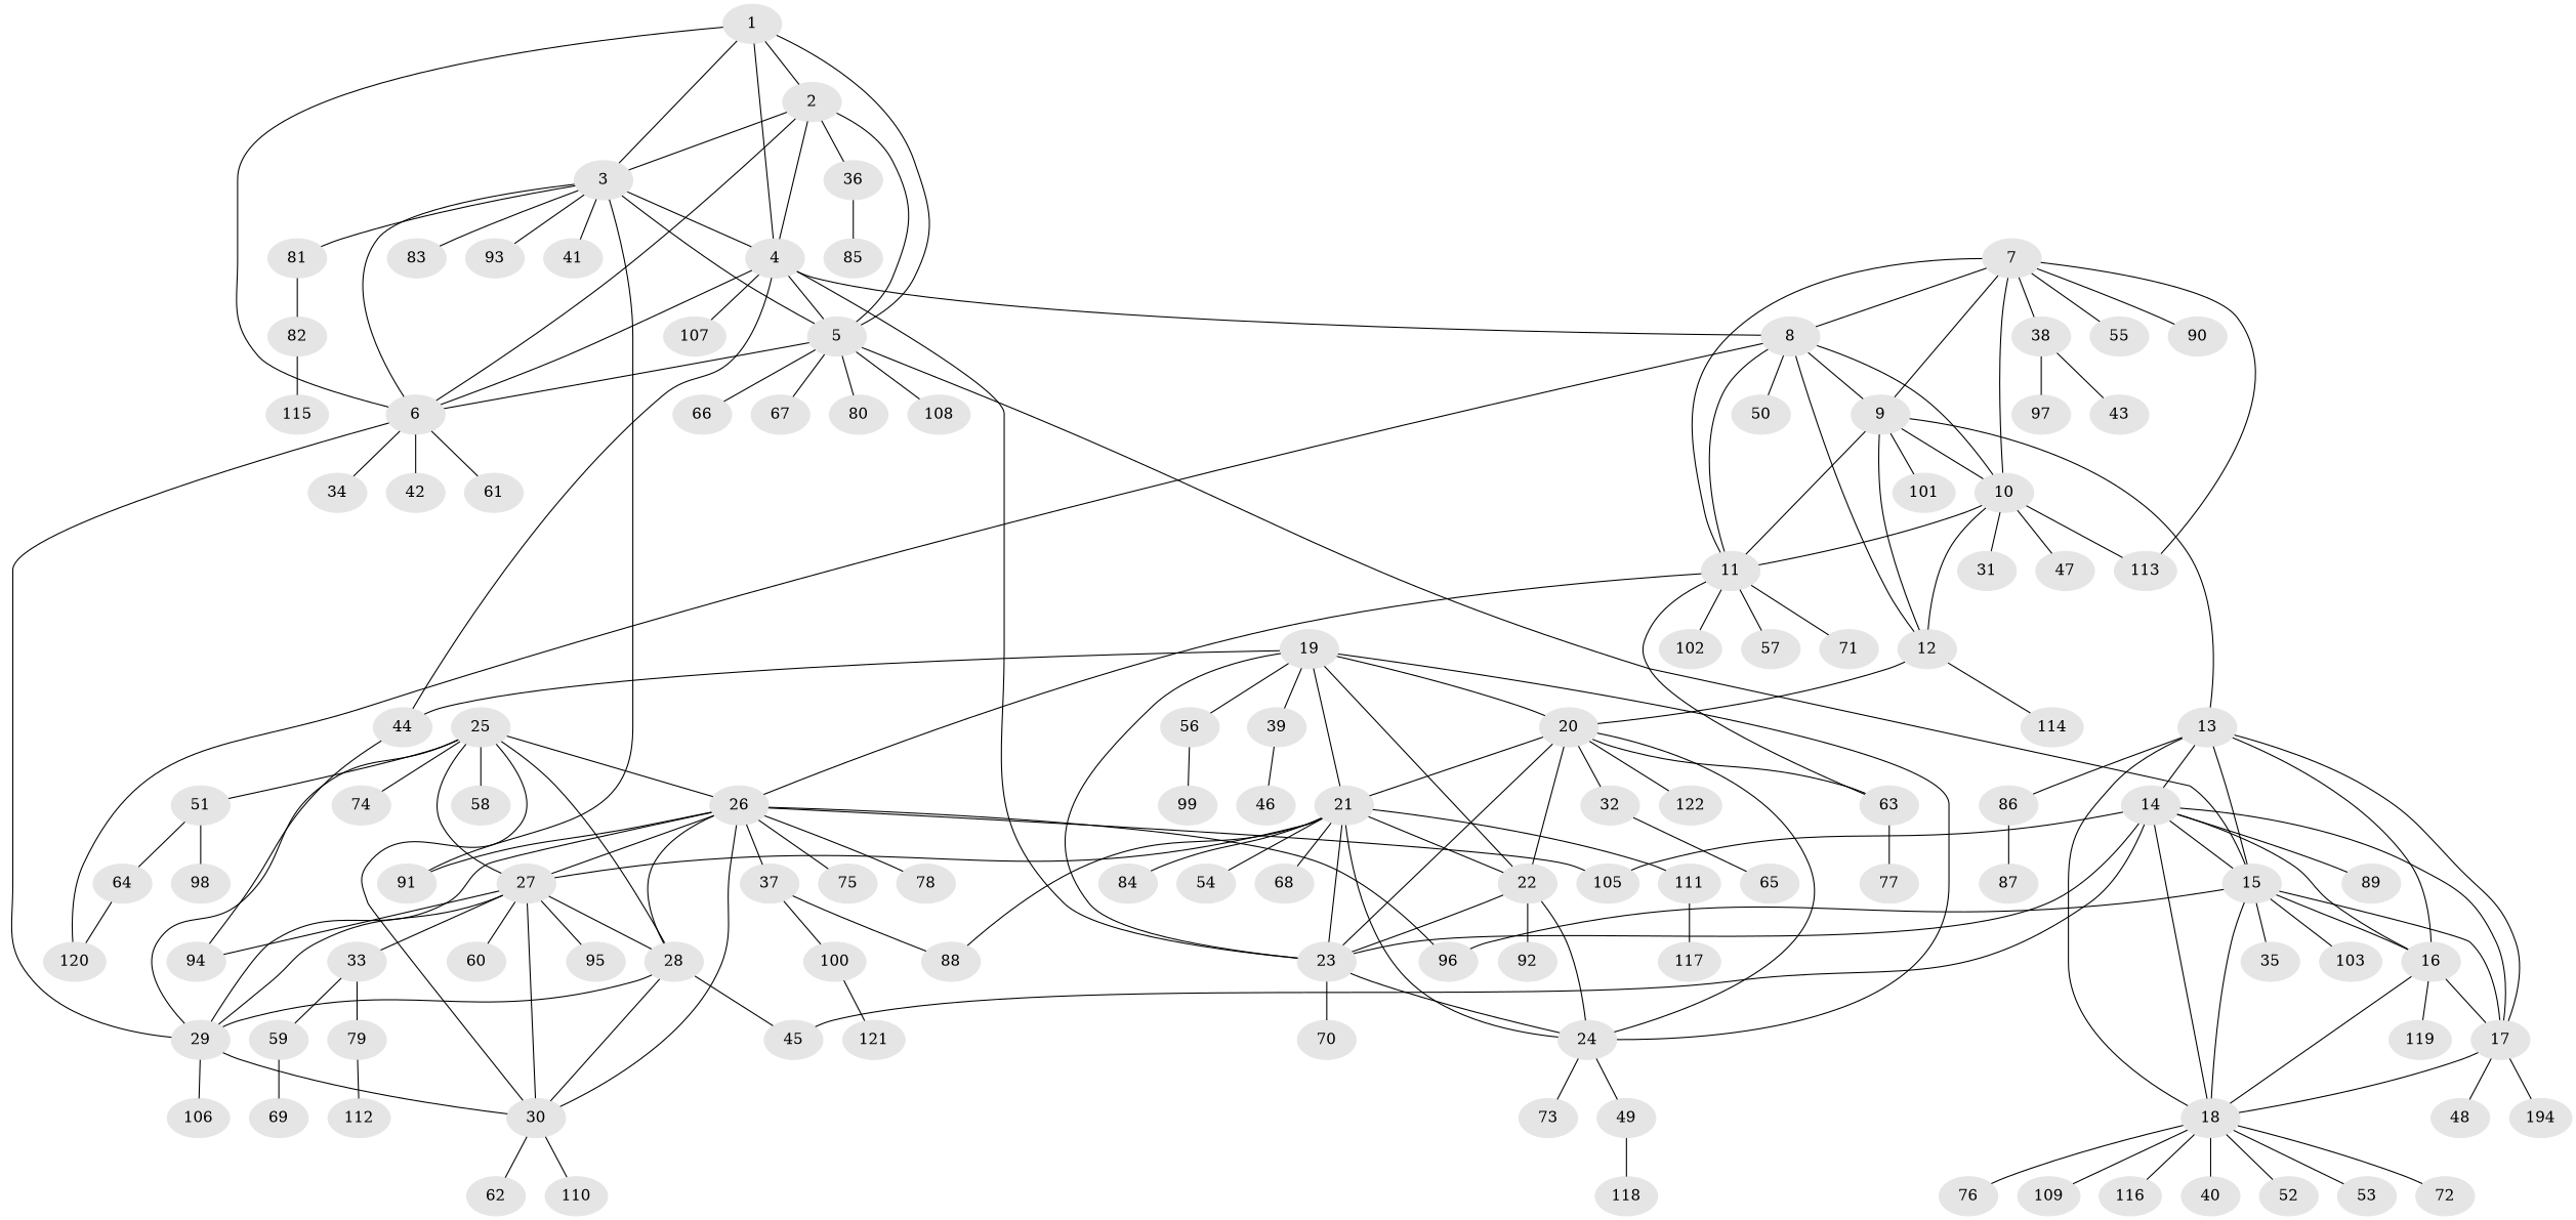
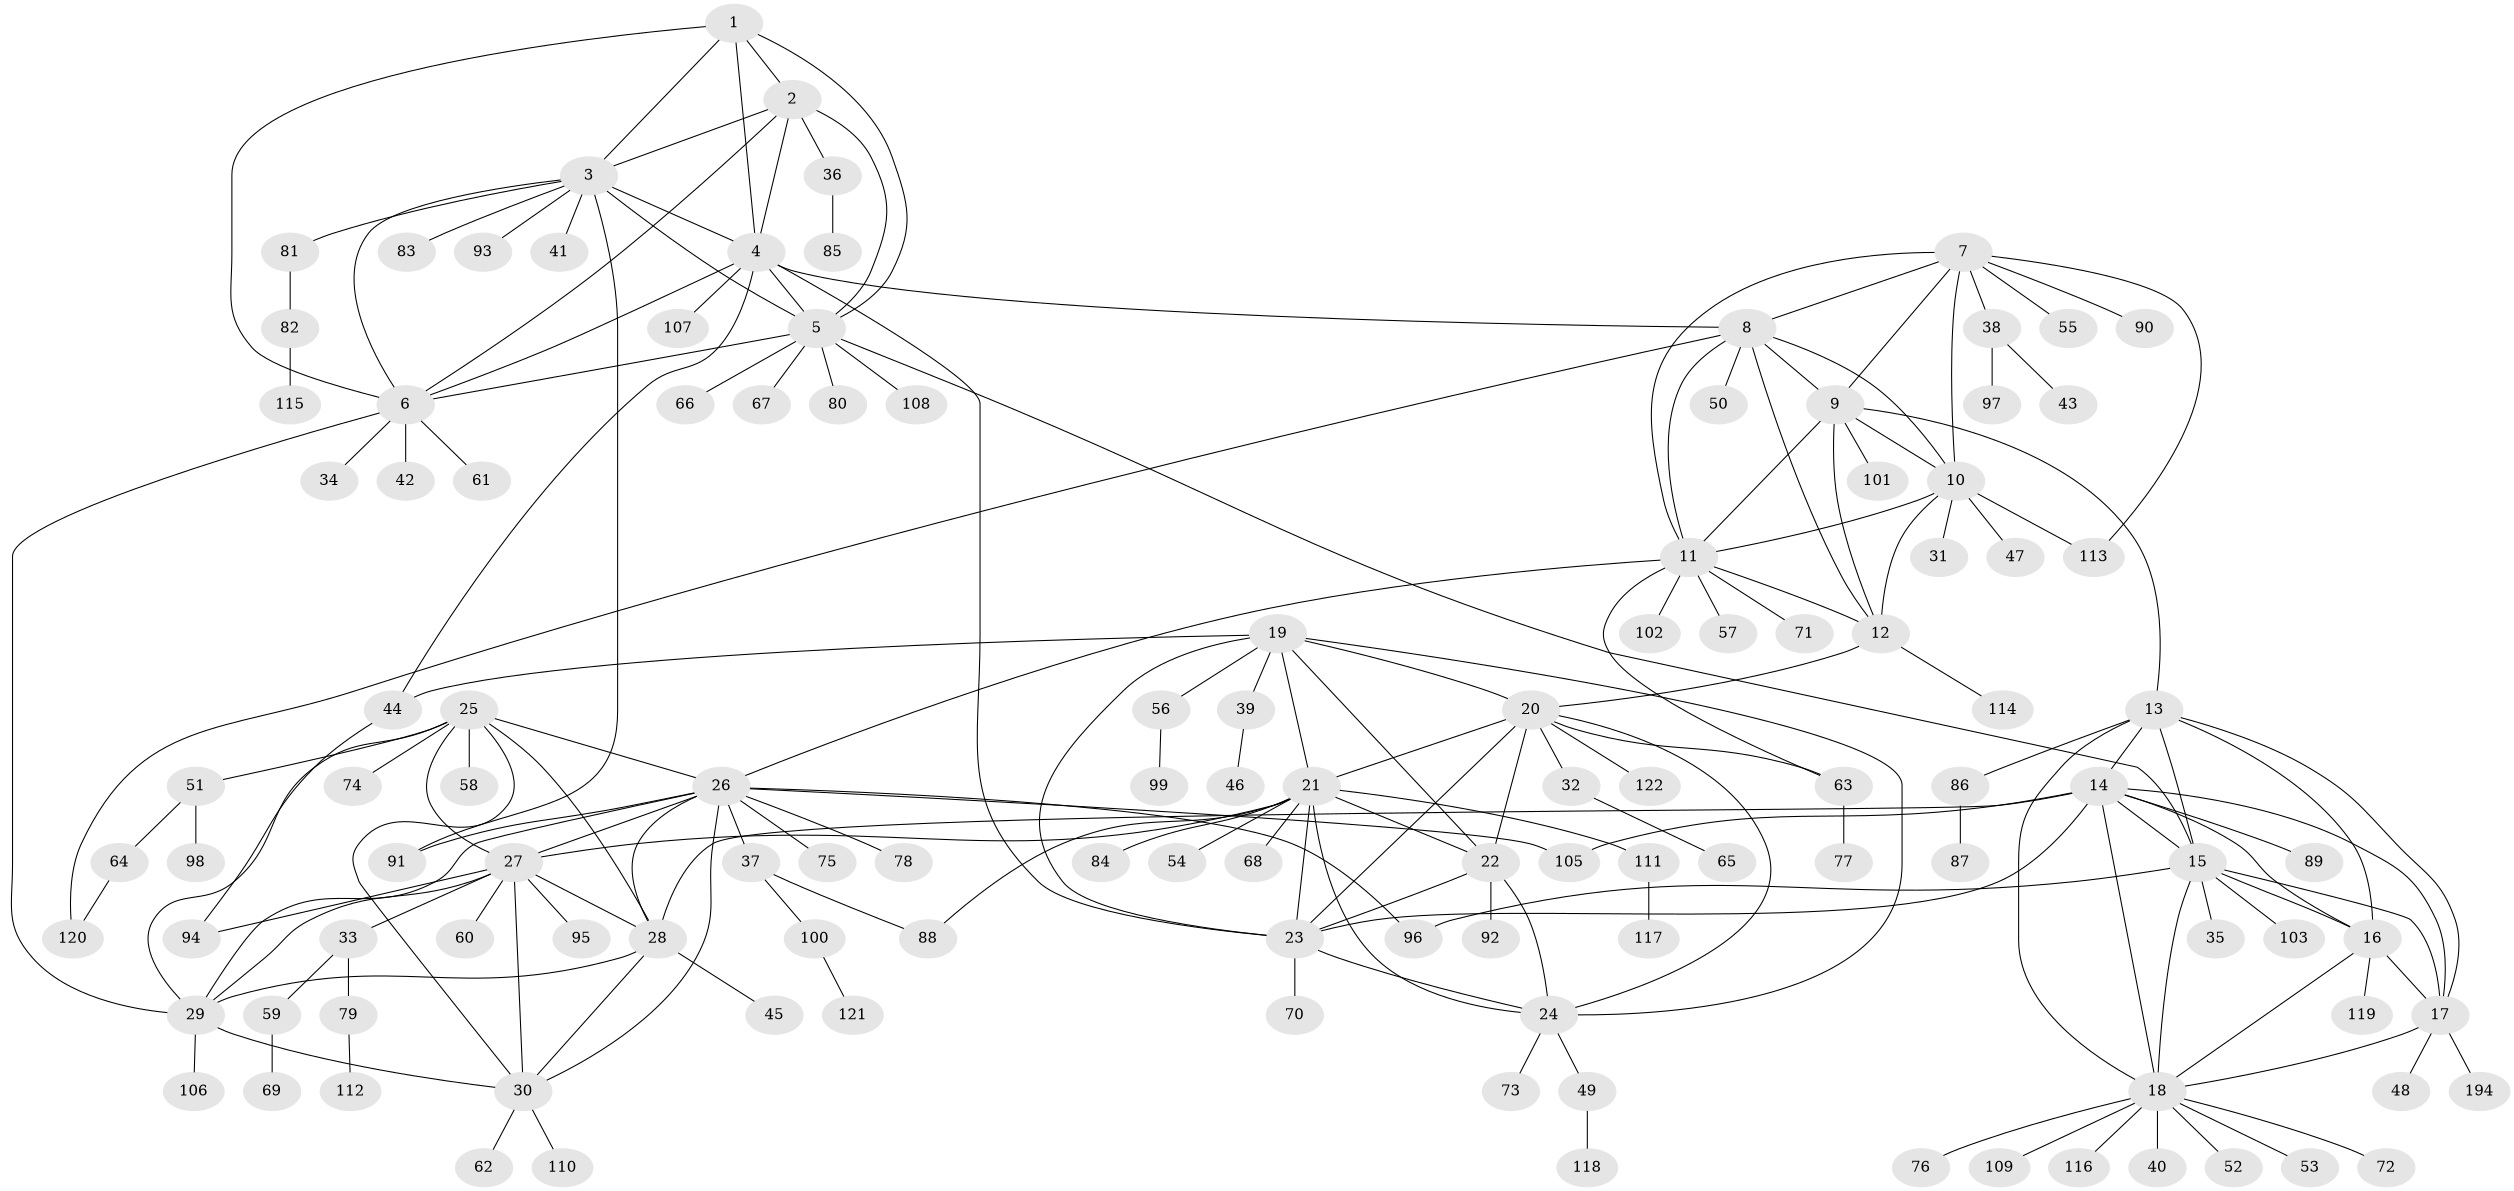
  graph {
    node [color=gray90 style=filled]
    1
    2
    3
    4
    5
    6
    36
    41
    81
    83
    91
    93
    8
    23
    44
    107
    15
    66
    67
    80
    108
    29
    34
    42
    61
    85
    82
    9
    10
    11
    12
    50
    120
    24
    70
    94
    16
    17
    18
    35
    96
    103
    30
    106
    7
    38
    55
    90
    113
    13
    101
    31
    47
    26
    57
    63
    71
    102
    20
    114
    43
    97
    14
    86
    28
    105
    27
    37
    75
    78
    77
    21
    22
    32
    122
    89
    119
    48
    n79 [label=194]
    40
    52
    53
    72
    76
    109
    116
    87
    45
    19
    39
    56
    54
    68
    84
    88
    111
    92
    49
    73
    46
    99
    65
    33
    60
    95
    117
    118
    25
    51
    58
    74
    62
    110
    64
    98
    100
    59
    79
    69
    112
    121
    115
    1 -- 2
    1 -- 3
    1 -- 4
    1 -- 5
    1 -- 6
    2 -- 3
    2 -- 4
    2 -- 5
    2 -- 6
    2 -- 36
    3 -- 4
    3 -- 5
    3 -- 6
    3 -- 41
    3 -- 81
    3 -- 83
    3 -- 91
    3 -- 93
    4 -- 5
    4 -- 6
    4 -- 8
    4 -- 23
    4 -- 44
    4 -- 107
    5 -- 6
    5 -- 15
    5 -- 66
    5 -- 67
    5 -- 80
    5 -- 108
    6 -- 29
    6 -- 34
    6 -- 42
    6 -- 61
    36 -- 85
    81 -- 82
    8 -- 9
    8 -- 10
    8 -- 11
    8 -- 12
    8 -- 50
    8 -- 120
    23 -- 24
    23 -- 70
    44 -- 94
    15 -- 16
    15 -- 17
    15 -- 18
    15 -- 35
    15 -- 96
    15 -- 103
    29 -- 30
    29 -- 106
    82 -- 115
    9 -- 10
    9 -- 11
    9 -- 12
    9 -- 13
    9 -- 101
    10 -- 11
    10 -- 12
    10 -- 113
    10 -- 31
    10 -- 47
+   11 -- 12
    11 -- 26
    11 -- 57
    11 -- 63
    11 -- 71
    11 -- 102
    12 -- 20
    12 -- 114
    24 -- 49
    24 -- 73
    16 -- 17
    16 -- 18
    16 -- 119
    17 -- 18
    17 -- 48
    17 -- n79
    18 -- 40
    18 -- 52
    18 -- 53
    18 -- 72
    18 -- 76
    18 -- 109
    18 -- 116
    30 -- 62
    30 -- 110
    7 -- 8
    7 -- 9
    7 -- 10
    7 -- 11
    7 -- 38
    7 -- 55
    7 -- 90
    7 -- 113
    38 -- 43
    38 -- 97
    13 -- 15
    13 -- 16
    13 -- 17
    13 -- 18
    13 -- 14
    13 -- 86
    26 -- 91
    26 -- 29
    26 -- 96
    26 -- 30
    26 -- 28
    26 -- 105
    26 -- 27
    26 -- 37
    26 -- 75
    26 -- 78
    63 -- 77
    20 -- 23
    20 -- 24
    20 -- 63
    20 -- 21
    20 -- 22
    20 -- 32
    20 -- 122
    14 -- 23
    14 -- 15
    14 -- 16
    14 -- 17
    14 -- 18
-   14 -- 45
+   14 -- 28
    14 -- 105
    14 -- 89
    86 -- 87
    28 -- 29
    28 -- 30
    28 -- 45
    27 -- 29
    27 -- 94
    27 -- 30
    27 -- 28
    27 -- 33
    27 -- 60
    27 -- 95
    37 -- 88
    37 -- 100
    21 -- 23
    21 -- 24
    21 -- 27
    21 -- 22
    21 -- 54
    21 -- 68
    21 -- 84
    21 -- 88
    21 -- 111
    22 -- 23
    22 -- 24
    22 -- 92
    32 -- 65
    19 -- 23
    19 -- 44
    19 -- 24
    19 -- 20
    19 -- 21
    19 -- 22
    19 -- 39
    19 -- 56
    39 -- 46
    56 -- 99
    111 -- 117
    49 -- 118
    33 -- 59
    33 -- 79
    25 -- 29
    25 -- 30
    25 -- 26
    25 -- 28
    25 -- 27
    25 -- 51
    25 -- 58
    25 -- 74
    51 -- 64
    51 -- 98
    64 -- 120
    100 -- 121
    59 -- 69
    79 -- 112
  }
